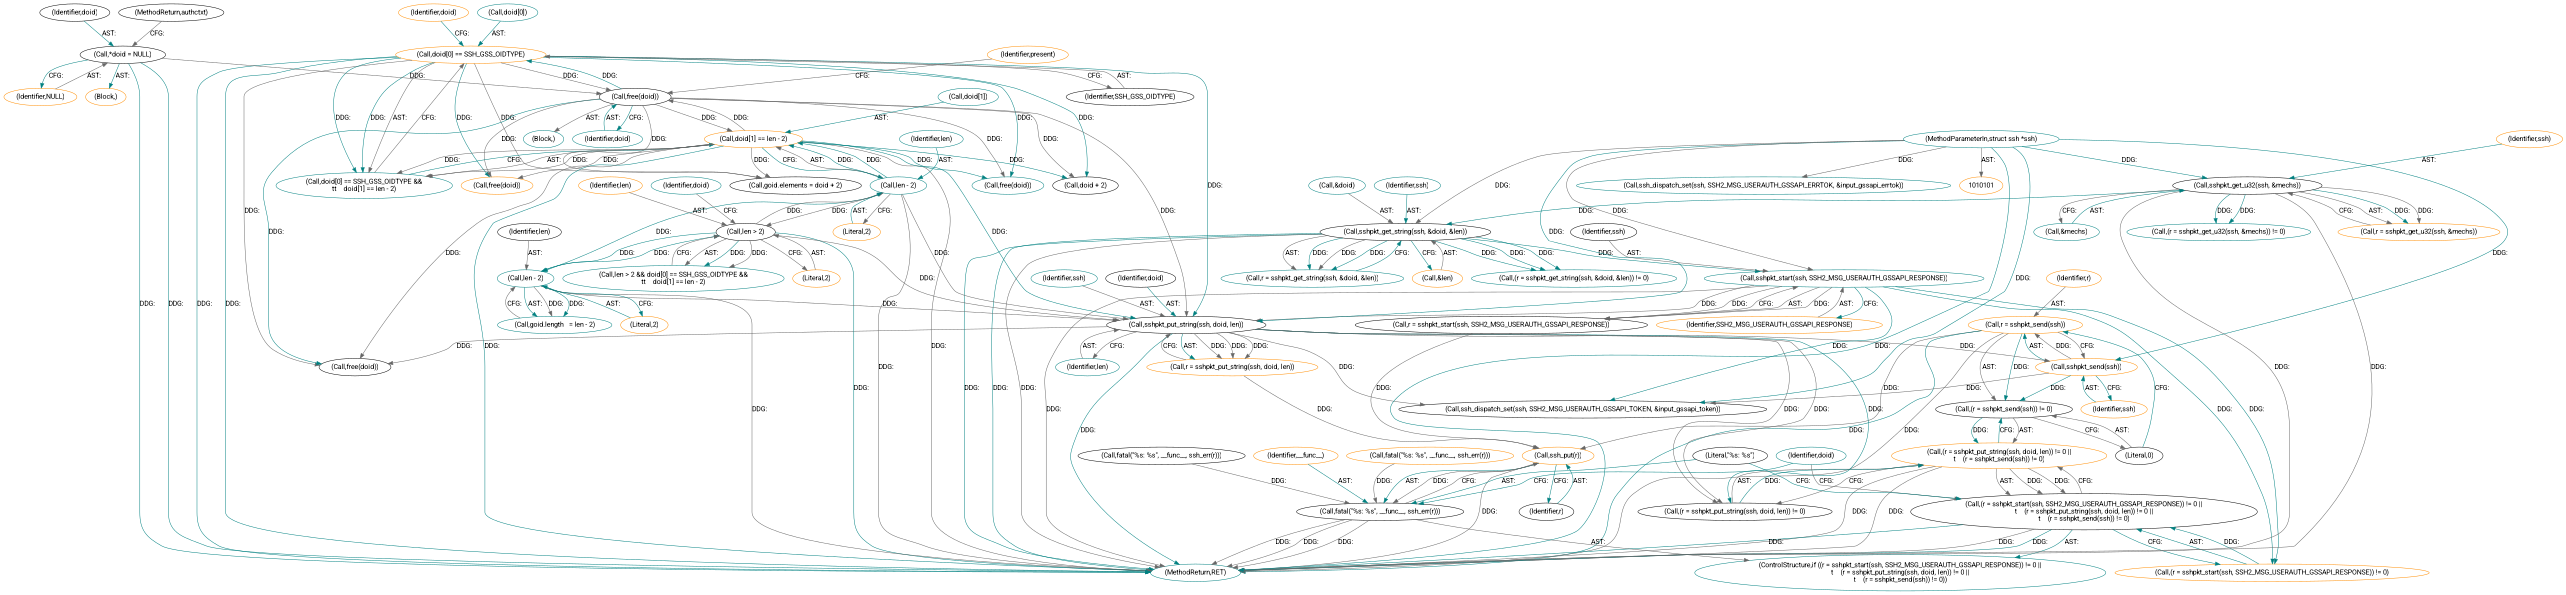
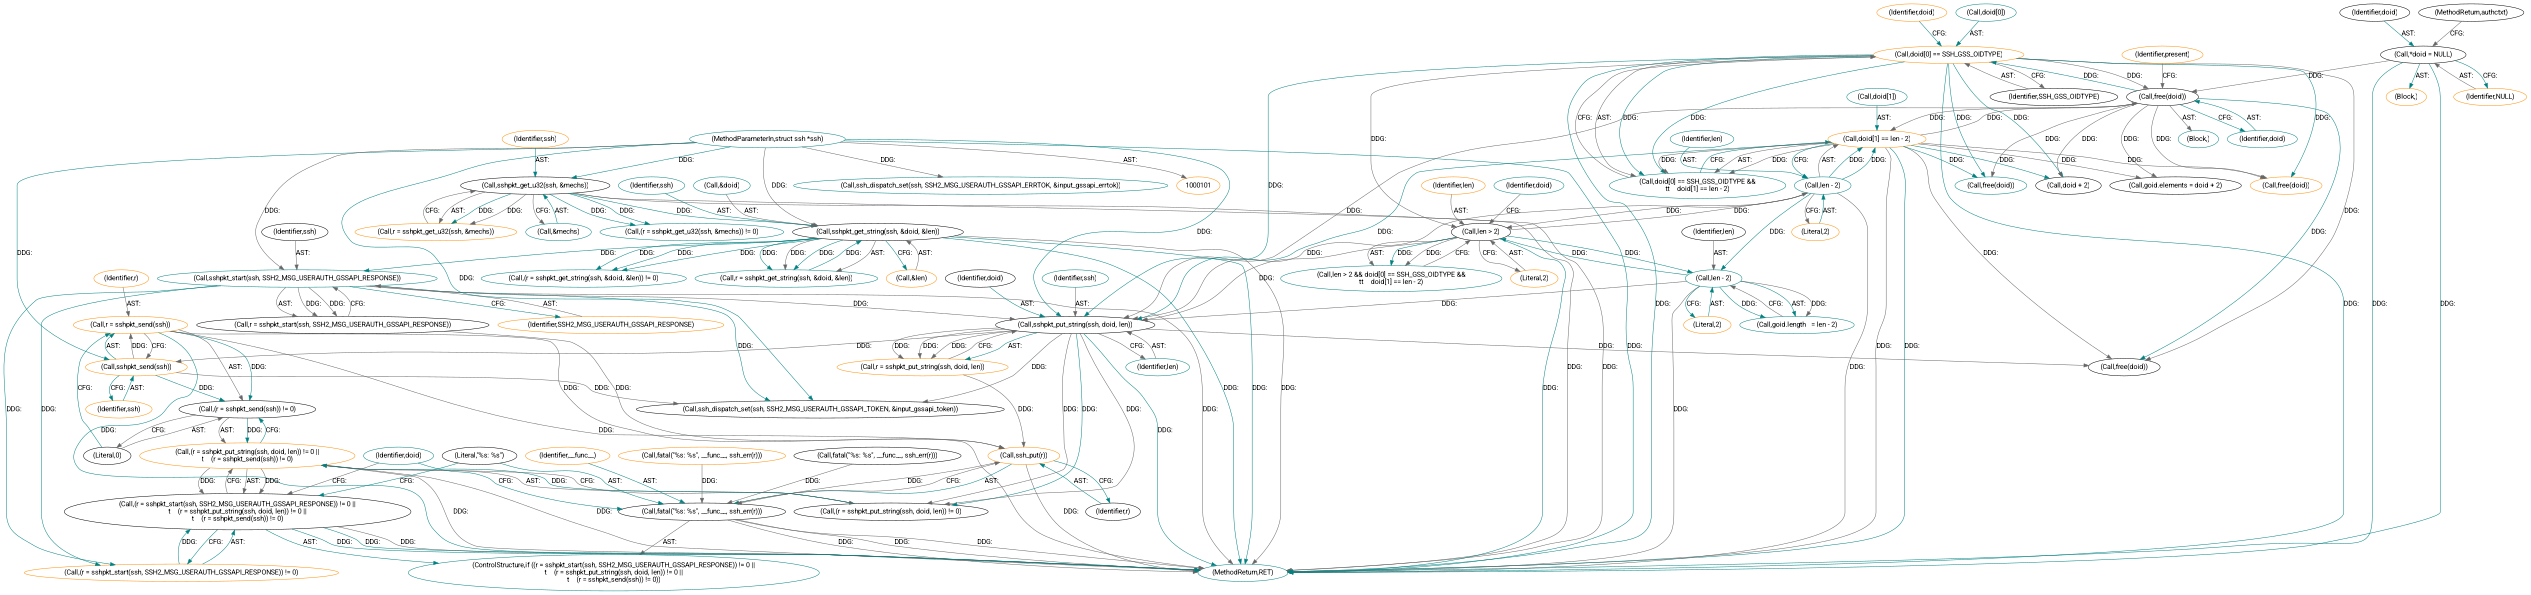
  digraph {
    fontname=Roboto
    node [color=darkorange fontname=Roboto]
    edge [color=gray40 fontname=Roboto]
    n1 [label="(Call,r = sshpkt_send(ssh))"]
    n2 [label="(Call,sshpkt_send(ssh))"]
    n3 [color=black label="(Call,(r = sshpkt_send(ssh)) != 0)"]
    n4 [label="(Call,ssh_put(r))"]
    n5 [color=teal label="(MethodReturn,RET)"]
    n6 [label="(Identifier,ssh)"]
    n7 [color=black label="(Call,ssh_dispatch_set(ssh, SSH2_MSG_USERAUTH_GSSAPI_TOKEN, &input_gssapi_token))"]
    n8 [label="(Call,(r = sshpkt_put_string(ssh, doid, len)) != 0 ||\n\t    (r = sshpkt_send(ssh)) != 0)"]
    n9 [color=black label="(Literal,0)"]
    n10 [color=black label="(Call,fatal(\"%s: %s\", __func__, ssh_err(r)))"]
    n11 [color=black label="(Identifier,r)"]
    n12 [color=black label="(Call,sshpkt_put_string(ssh, doid, len))"]
    n13 [color=black label="(Call,(r = sshpkt_put_string(ssh, doid, len)) != 0)"]
    n14 [color=teal label="(Identifier,len)"]
    n15 [color=black label="(Call,free(doid))"]
    n16 [label="(Call,r = sshpkt_put_string(ssh, doid, len))"]
    n17 [color=teal label="(Call,sshpkt_start(ssh, SSH2_MSG_USERAUTH_GSSAPI_RESPONSE))"]
    n18 [color=black label="(Call,r = sshpkt_start(ssh, SSH2_MSG_USERAUTH_GSSAPI_RESPONSE))"]
    n19 [label="(Identifier,SSH2_MSG_USERAUTH_GSSAPI_RESPONSE)"]
    n20 [label="(Call,(r = sshpkt_start(ssh, SSH2_MSG_USERAUTH_GSSAPI_RESPONSE)) != 0)"]
    n21 [color=black label="(Call,(r = sshpkt_start(ssh, SSH2_MSG_USERAUTH_GSSAPI_RESPONSE)) != 0 ||\n\t    (r = sshpkt_put_string(ssh, doid, len)) != 0 ||\n\t    (r = sshpkt_send(ssh)) != 0)"]
    n22 [color=black label="(Call,sshpkt_get_string(ssh, &doid, &len))"]
    n23 [color=teal label="(Call,(r = sshpkt_get_string(ssh, &doid, &len)) != 0)"]
    n24 [color=teal label="(Call,r = sshpkt_get_string(ssh, &doid, &len))"]
    n25 [label="(Call,&len)"]
    n26 [color=black label="(Call,sshpkt_get_u32(ssh, &mechs))"]
    n27 [color=teal label="(Call,(r = sshpkt_get_u32(ssh, &mechs)) != 0)"]
    n28 [label="(Call,r = sshpkt_get_u32(ssh, &mechs))"]
    n29 [color=teal label="(Call,&mechs)"]
    n30 [color=teal label="(MethodParameterIn,struct ssh *ssh)"]
    n31 [color=teal label="(Call,ssh_dispatch_set(ssh, SSH2_MSG_USERAUTH_GSSAPI_ERRTOK, &input_gssapi_errtok))"]
-   1000101 [label=1010101]
+   1000101
    n33 [label="(Call,doid[0] == SSH_GSS_OIDTYPE)"]
    n34 [color=black label="(Call,free(doid))"]
    n35 [label="(Call,free(doid))"]
    n36 [color=black label="(Identifier,SSH_GSS_OIDTYPE)"]
    n37 [color=teal label="(Call,doid[0] == SSH_GSS_OIDTYPE &&\n\t\t    doid[1] == len - 2)"]
    n38 [color=teal label="(Call,free(doid))"]
    n39 [color=black label="(Call,goid.elements = doid + 2)"]
    n40 [color=black label="(Call,doid + 2)"]
    n41 [label="(Call,doid[1] == len - 2)"]
    n42 [color=teal label="(Block,)"]
    n43 [color=teal label="(Identifier,doid)"]
    n44 [color=teal label="(Call,len - 2)"]
    n45 [color=black label="(Call,len > 2)"]
    n46 [color=teal label="(Call,len - 2)"]
    n47 [label="(Literal,2)"]
    n48 [color=teal label="(Call,len > 2 && doid[0] == SSH_GSS_OIDTYPE &&\n\t\t    doid[1] == len - 2)"]
    n49 [label="(Literal,2)"]
    n50 [label="(Literal,2)"]
    n51 [color=teal label="(Call,goid.length   = len - 2)"]
    n52 [color=black label="(Call,*doid = NULL)"]
    n53 [label="(Identifier,NULL)"]
    n54 [label="(Block,)"]
    n55 [color=teal label="(ControlStructure,if ((r = sshpkt_start(ssh, SSH2_MSG_USERAUTH_GSSAPI_RESPONSE)) != 0 ||\n\t    (r = sshpkt_put_string(ssh, doid, len)) != 0 ||\n\t    (r = sshpkt_send(ssh)) != 0))"]
    n56 [label="(Identifier,len)"]
    n57 [color=teal label="(Identifier,doid)"]
    n58 [label="(Identifier,ssh)"]
    n59 [color=black label="(Call,fatal(\"%s: %s\", __func__, ssh_err(r)))"]
    n60 [label="(Identifier,doid)"]
    n61 [color=teal label="(Call,doid[1])"]
    n62 [color=black label="(Identifier,doid)"]
    n63 [color=teal label="(Call,doid[0])"]
    n64 [color=black label="(Identifier,len)"]
    n65 [label="(Identifier,present)"]
    n66 [label="(Identifier,r)"]
    n67 [color=black label="(Literal,\"%s: %s\")"]
    n68 [color=teal label="(Identifier,ssh)"]
    n69 [color=teal label="(Identifier,len)"]
    n70 [color=teal label="(Identifier,doid)"]
    n71 [label="(Identifier,__func__)"]
    n72 [label="(Call,fatal(\"%s: %s\", __func__, ssh_err(r)))"]
    n73 [color=black label="(Identifier,ssh)"]
    n74 [color=teal label="(Identifier,ssh)"]
    n75 [color=black label="(Identifier,doid)"]
    n76 [color=teal label="(Call,&doid)"]
    n77 [color=black label="(MethodReturn,authctxt)"]
    n1 -> n2 [label="CFG: "]
    n1 -> n3 [label="AST: "]
    n1 -> n3 [color=teal label="DDG: "]
    n1 -> n4 [label="DDG: "]
    n1 -> n5 [color=teal label="DDG: "]
    n1 -> n5 [label="DDG: "]
    n2 -> n1 [color=teal label="AST: "]
    n2 -> n1 [label="DDG: "]
    n2 -> n3 [color=teal label="DDG: "]
    n2 -> n6 [color=teal label="CFG: "]
    n2 -> n7 [label="DDG: "]
    n3 -> n8 [label="AST: "]
    n3 -> n8 [color=teal label="DDG: "]
    n3 -> n9 [label="CFG: "]
    n4 -> n5 [label="DDG: "]
    n4 -> n10 [color=teal label="AST: "]
    n4 -> n10 [label="DDG: "]
    n4 -> n11 [color=teal label="CFG: "]
    n6 -> n2 [color=teal label="AST: "]
    n8 -> n3 [color=teal label="CFG: "]
    n8 -> n5 [label="DDG: "]
    n8 -> n5 [label="DDG: "]
    n8 -> n13 [label="CFG: "]
    n8 -> n21 [label="AST: "]
    n8 -> n21 [label="DDG: "]
    n8 -> n21 [label="DDG: "]
    n9 -> n1 [color=teal label="CFG: "]
    n9 -> n3 [label="AST: "]
    n10 -> n4 [label="CFG: "]
    n10 -> n5 [label="DDG: "]
    n10 -> n5 [label="DDG: "]
    n10 -> n5 [label="DDG: "]
    n10 -> n55 [label="AST: "]
    n11 -> n4 [color=teal label="AST: "]
    n12 -> n2 [label="DDG: "]
    n12 -> n5 [color=teal label="DDG: "]
    n12 -> n7 [label="DDG: "]
    n12 -> n13 [label="DDG: "]
    n12 -> n13 [color=teal label="DDG: "]
    n12 -> n13 [label="DDG: "]
    n12 -> n14 [label="CFG: "]
    n12 -> n15 [label="DDG: "]
    n12 -> n16 [color=teal label="AST: "]
    n12 -> n16 [label="DDG: "]
    n12 -> n16 [label="DDG: "]
    n12 -> n16 [label="DDG: "]
    n13 -> n8 [label="AST: "]
    n13 -> n8 [color=teal label="DDG: "]
    n14 -> n12 [label="AST: "]
    n16 -> n4 [label="DDG: "]
    n16 -> n12 [label="CFG: "]
    n17 -> n5 [label="DDG: "]
    n17 -> n7 [color=teal label="DDG: "]
    n17 -> n12 [label="DDG: "]
    n17 -> n18 [label="AST: "]
    n17 -> n18 [label="DDG: "]
    n17 -> n18 [label="DDG: "]
    n17 -> n19 [color=teal label="CFG: "]
    n17 -> n20 [color=teal label="DDG: "]
    n17 -> n20 [color=teal label="DDG: "]
    n18 -> n4 [label="DDG: "]
    n18 -> n17 [label="CFG: "]
    n19 -> n17 [label="AST: "]
    n20 -> n21 [color=teal label="AST: "]
    n20 -> n21 [color=teal label="DDG: "]
    n21 -> n5 [label="DDG: "]
    n21 -> n5 [color=teal label="DDG: "]
    n21 -> n5 [color=teal label="DDG: "]
    n21 -> n8 [label="CFG: "]
    n21 -> n20 [color=teal label="CFG: "]
    n21 -> n55 [color=teal label="AST: "]
    n22 -> n5 [color=teal label="DDG: "]
    n22 -> n5 [color=teal label="DDG: "]
    n22 -> n5 [label="DDG: "]
    n22 -> n17 [color=teal label="DDG: "]
    n22 -> n23 [color=teal label="DDG: "]
    n22 -> n23 [color=teal label="DDG: "]
    n22 -> n23 [color=teal label="DDG: "]
    n22 -> n24 [label="AST: "]
    n22 -> n24 [color=teal label="DDG: "]
    n22 -> n24 [label="DDG: "]
    n22 -> n24 [color=teal label="DDG: "]
    n22 -> n25 [color=teal label="CFG: "]
-   n24 -> n22 [color=teal label="CFG: "]
+   n24 -> n22 [color=teal label="DDG: "]
    n25 -> n22 [label="AST: "]
    n26 -> n5 [label="DDG: "]
    n26 -> n5 [label="DDG: "]
    n26 -> n22 [color=teal label="DDG: "]
    n26 -> n27 [color=teal label="DDG: "]
    n26 -> n27 [color=teal label="DDG: "]
    n26 -> n28 [label="AST: "]
    n26 -> n28 [color=teal label="DDG: "]
    n26 -> n28 [label="DDG: "]
    n26 -> n29 [label="CFG: "]
    n28 -> n26 [label="CFG: "]
    n29 -> n26 [color=teal label="AST: "]
    n30 -> n2 [color=teal label="DDG: "]
    n30 -> n5 [color=teal label="DDG: "]
    n30 -> n7 [color=teal label="DDG: "]
    n30 -> n12 [color=teal label="DDG: "]
    n30 -> n17 [label="DDG: "]
    n30 -> n22 [label="DDG: "]
    n30 -> n26 [color=teal label="DDG: "]
    n30 -> n31 [label="DDG: "]
    n30 -> 1000101 [label="AST: "]
    n33 -> n5 [color=teal label="DDG: "]
    n33 -> n5 [color=teal label="DDG: "]
    n33 -> n12 [color=teal label="DDG: "]
    n33 -> n15 [label="DDG: "]
    n33 -> n34 [label="DDG: "]
    n33 -> n35 [color=teal label="DDG: "]
    n33 -> n36 [label="CFG: "]
    n33 -> n37 [label="AST: "]
    n33 -> n37 [color=teal label="DDG: "]
    n33 -> n37 [color=teal label="DDG: "]
    n33 -> n38 [color=teal label="DDG: "]
-   n33 -> n39 [label="DDG: "]
+   n33 -> n45 [label="DDG: "]
    n33 -> n40 [color=teal label="DDG: "]
    n34 -> n12 [label="DDG: "]
    n34 -> n15 [color=teal label="DDG: "]
    n34 -> n33 [color=teal label="DDG: "]
    n34 -> n35 [label="DDG: "]
    n34 -> n38 [label="DDG: "]
    n34 -> n39 [label="DDG: "]
    n34 -> n40 [label="DDG: "]
    n34 -> n41 [label="DDG: "]
    n34 -> n42 [label="AST: "]
    n34 -> n43 [color=teal label="CFG: "]
    n36 -> n33 [label="AST: "]
    n37 -> n33 [label="CFG: "]
    n37 -> n41 [color=teal label="CFG: "]
    n41 -> n5 [label="DDG: "]
    n41 -> n5 [color=teal label="DDG: "]
    n41 -> n12 [color=teal label="DDG: "]
    n41 -> n15 [label="DDG: "]
    n41 -> n34 [label="DDG: "]
    n41 -> n35 [label="DDG: "]
    n41 -> n37 [label="AST: "]
    n41 -> n37 [label="DDG: "]
    n41 -> n37 [label="DDG: "]
    n41 -> n38 [color=teal label="DDG: "]
    n41 -> n39 [label="DDG: "]
    n41 -> n40 [color=teal label="DDG: "]
    n41 -> n44 [color=teal label="CFG: "]
    n43 -> n34 [color=teal label="AST: "]
    n44 -> n5 [label="DDG: "]
    n44 -> n12 [label="DDG: "]
    n44 -> n41 [label="AST: "]
    n44 -> n41 [color=teal label="DDG: "]
    n44 -> n41 [color=teal label="DDG: "]
    n44 -> n45 [label="DDG: "]
    n44 -> n46 [color=teal label="DDG: "]
    n44 -> n47 [label="CFG: "]
    n45 -> n5 [color=teal label="DDG: "]
    n45 -> n12 [label="DDG: "]
    n45 -> n44 [label="DDG: "]
    n45 -> n46 [color=teal label="DDG: "]
    n45 -> n48 [label="AST: "]
    n45 -> n48 [color=teal label="DDG: "]
    n45 -> n48 [label="DDG: "]
    n45 -> n49 [label="CFG: "]
    n46 -> n5 [label="DDG: "]
    n46 -> n12 [label="DDG: "]
    n46 -> n45 [color=teal label="DDG: "]
    n46 -> n50 [color=teal label="CFG: "]
    n46 -> n51 [color=teal label="AST: "]
    n46 -> n51 [label="DDG: "]
    n46 -> n51 [color=teal label="DDG: "]
    n47 -> n44 [color=teal label="AST: "]
    n48 -> n45 [label="CFG: "]
    n49 -> n45 [label="AST: "]
    n50 -> n46 [color=teal label="AST: "]
    n51 -> n46 [label="CFG: "]
    n52 -> n5 [color=teal label="DDG: "]
    n52 -> n5 [color=teal label="DDG: "]
    n52 -> n34 [label="DDG: "]
    n52 -> n53 [color=teal label="CFG: "]
    n52 -> n54 [color=teal label="AST: "]
    n53 -> n52 [label="AST: "]
    n56 -> n45 [label="AST: "]
    n57 -> n10 [color=teal label="CFG: "]
    n57 -> n21 [label="CFG: "]
    n58 -> n26 [color=teal label="AST: "]
    n59 -> n10 [label="DDG: "]
    n60 -> n33 [color=teal label="CFG: "]
    n61 -> n41 [color=teal label="AST: "]
    n62 -> n52 [color=teal label="AST: "]
    n63 -> n33 [color=teal label="AST: "]
    n64 -> n46 [label="AST: "]
    n65 -> n34 [label="CFG: "]
    n66 -> n1 [label="AST: "]
    n67 -> n10 [color=teal label="AST: "]
    n67 -> n21 [color=teal label="CFG: "]
    n68 -> n22 [color=teal label="AST: "]
    n69 -> n44 [color=teal label="AST: "]
    n70 -> n45 [label="CFG: "]
    n71 -> n10 [color=teal label="AST: "]
    n72 -> n10 [label="DDG: "]
    n73 -> n17 [label="AST: "]
    n74 -> n12 [label="AST: "]
    n75 -> n12 [color=teal label="AST: "]
    n76 -> n22 [label="AST: "]
    n77 -> n52 [label="CFG: "]
  }
